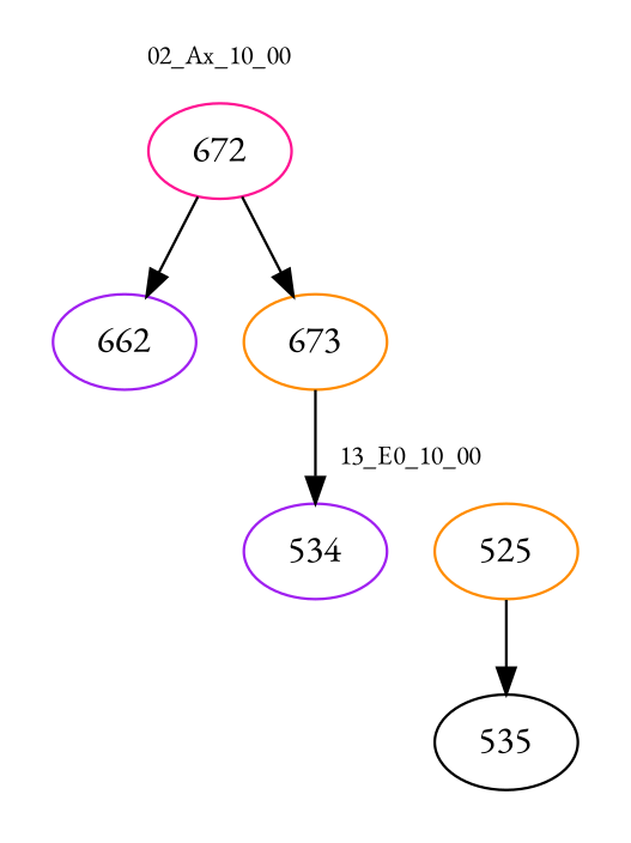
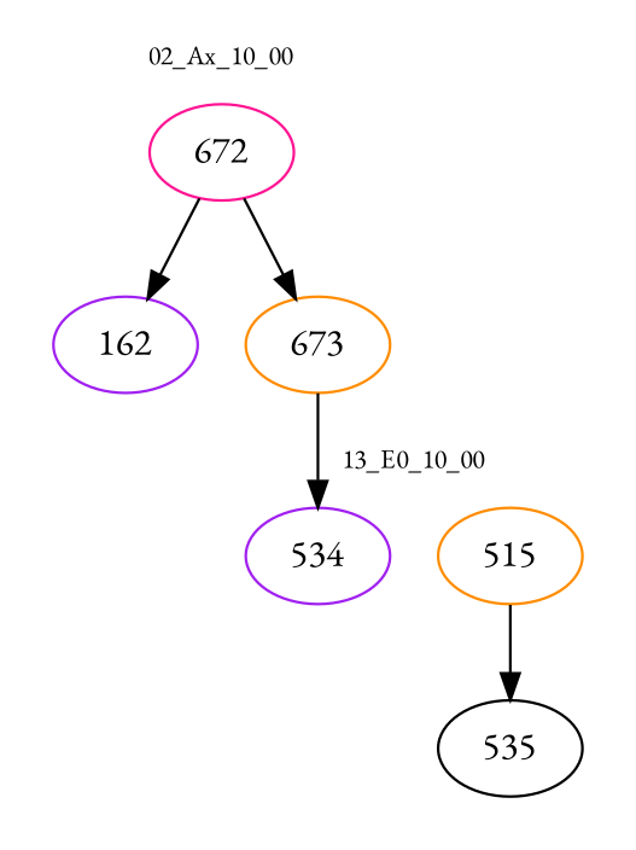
  digraph {
    fontname="EB Garamond"
    node [color=purple fontname="EB Garamond"]
    edge [color=black fontname="EB Garamond"]
    n1 [color=deeppink label=672]
-   n2 [label=662]
+   n2 [label=162]
    n3 [color=darkorange label=673]
-   n4 [color=darkorange label=525]
+   n4 [color=darkorange label=515]
    n5 [label=534]
    n6 [color=black label=535]
    subgraph cluster_1 {
      color=white
      fontsize=10
      label="02_Ax_10_00"
      n1
      n2
      n3
    }
    subgraph cluster_2 {
      color=white
      fontsize=10
      label="13_E0_10_00"
      n4
      n5
      n6
    }
    n1 -> n2
    n1 -> n3
    n3 -> n5
    n4 -> n6
  }
